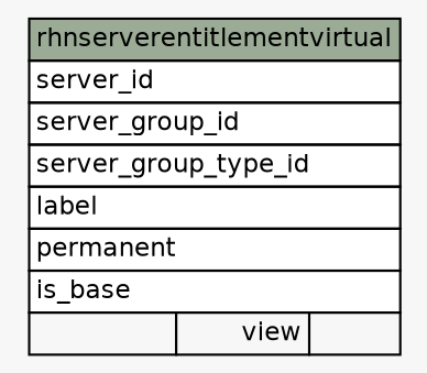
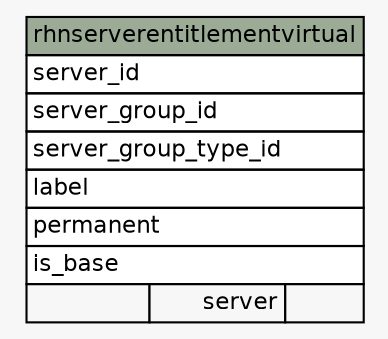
  digraph {
    bgcolor="#f7f7f7"
    fontname=Helvetica
    fontsize=11
    nodesep=0.18
    rankdir=RL
    ranksep=0.46
-   n1 [fontname=Helvetica fontsize=11 label=<     <TABLE BORDER="0" CELLBORDER="1" CELLSPACING="0" BGCOLOR="#ffffff">       <TR><TD COLSPAN="3" BGCOLOR="#9bab96" ALIGN="CENTER">rhnserverentitlementvirtual</TD></TR>       <TR><TD PORT="server_id" COLSPAN="3" ALIGN="LEFT">server_id</TD></TR>       <TR><TD PORT="server_group_id" COLSPAN="3" ALIGN="LEFT">server_group_id</TD></TR>       <TR><TD PORT="server_group_type_id" COLSPAN="3" ALIGN="LEFT">server_group_type_id</TD></TR>       <TR><TD PORT="label" COLSPAN="3" ALIGN="LEFT">label</TD></TR>       <TR><TD PORT="permanent" COLSPAN="3" ALIGN="LEFT">permanent</TD></TR>       <TR><TD PORT="is_base" COLSPAN="3" ALIGN="LEFT">is_base</TD></TR>       <TR><TD ALIGN="LEFT" BGCOLOR="#f7f7f7">  </TD><TD ALIGN="RIGHT" BGCOLOR="#f7f7f7">view</TD><TD ALIGN="RIGHT" BGCOLOR="#f7f7f7">  </TD></TR>     </TABLE>> shape=plaintext]
+   n1 [fontname=Helvetica fontsize=11 label=<     <TABLE BORDER="0" CELLBORDER="1" CELLSPACING="0" BGCOLOR="#ffffff">       <TR><TD COLSPAN="3" BGCOLOR="#9bab96" ALIGN="CENTER">rhnserverentitlementvirtual</TD></TR>       <TR><TD PORT="server_id" COLSPAN="3" ALIGN="LEFT">server_id</TD></TR>       <TR><TD PORT="server_group_id" COLSPAN="3" ALIGN="LEFT">server_group_id</TD></TR>       <TR><TD PORT="server_group_type_id" COLSPAN="3" ALIGN="LEFT">server_group_type_id</TD></TR>       <TR><TD PORT="label" COLSPAN="3" ALIGN="LEFT">label</TD></TR>       <TR><TD PORT="permanent" COLSPAN="3" ALIGN="LEFT">permanent</TD></TR>       <TR><TD PORT="is_base" COLSPAN="3" ALIGN="LEFT">is_base</TD></TR>       <TR><TD ALIGN="LEFT" BGCOLOR="#f7f7f7">  </TD><TD ALIGN="RIGHT" BGCOLOR="#f7f7f7">server</TD><TD ALIGN="RIGHT" BGCOLOR="#f7f7f7">  </TD></TR>     </TABLE>> shape=plaintext]
  }
